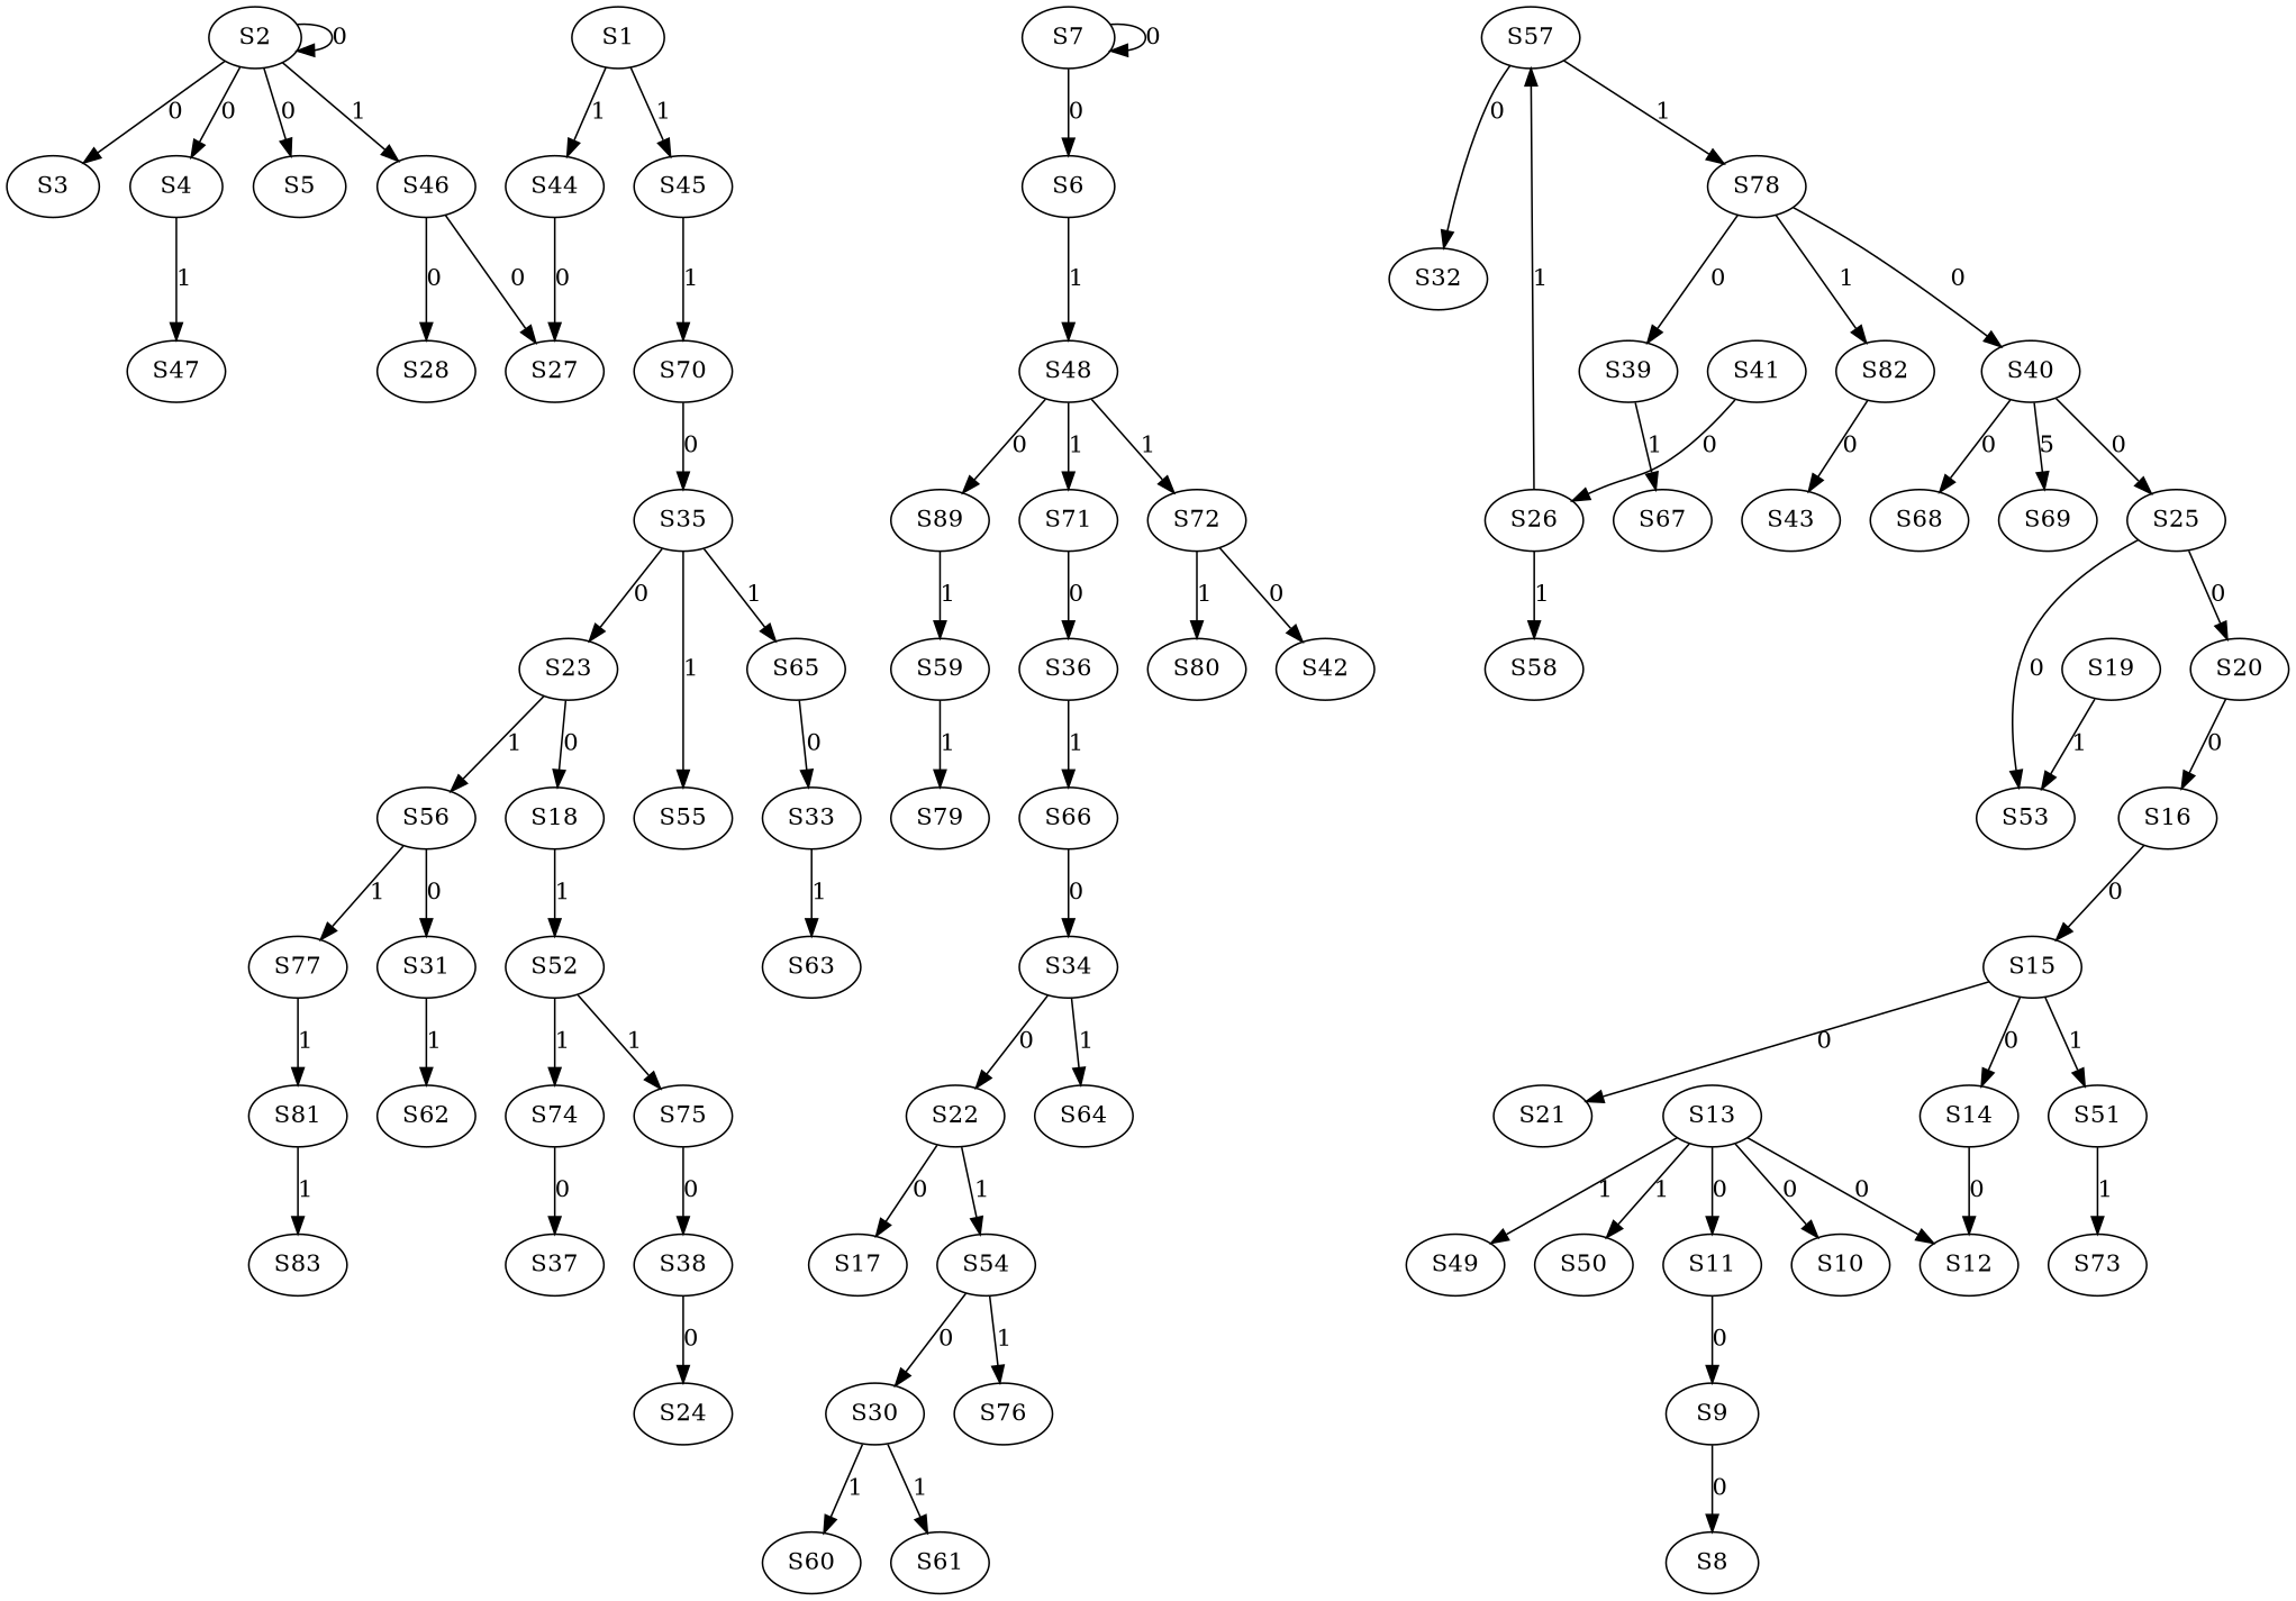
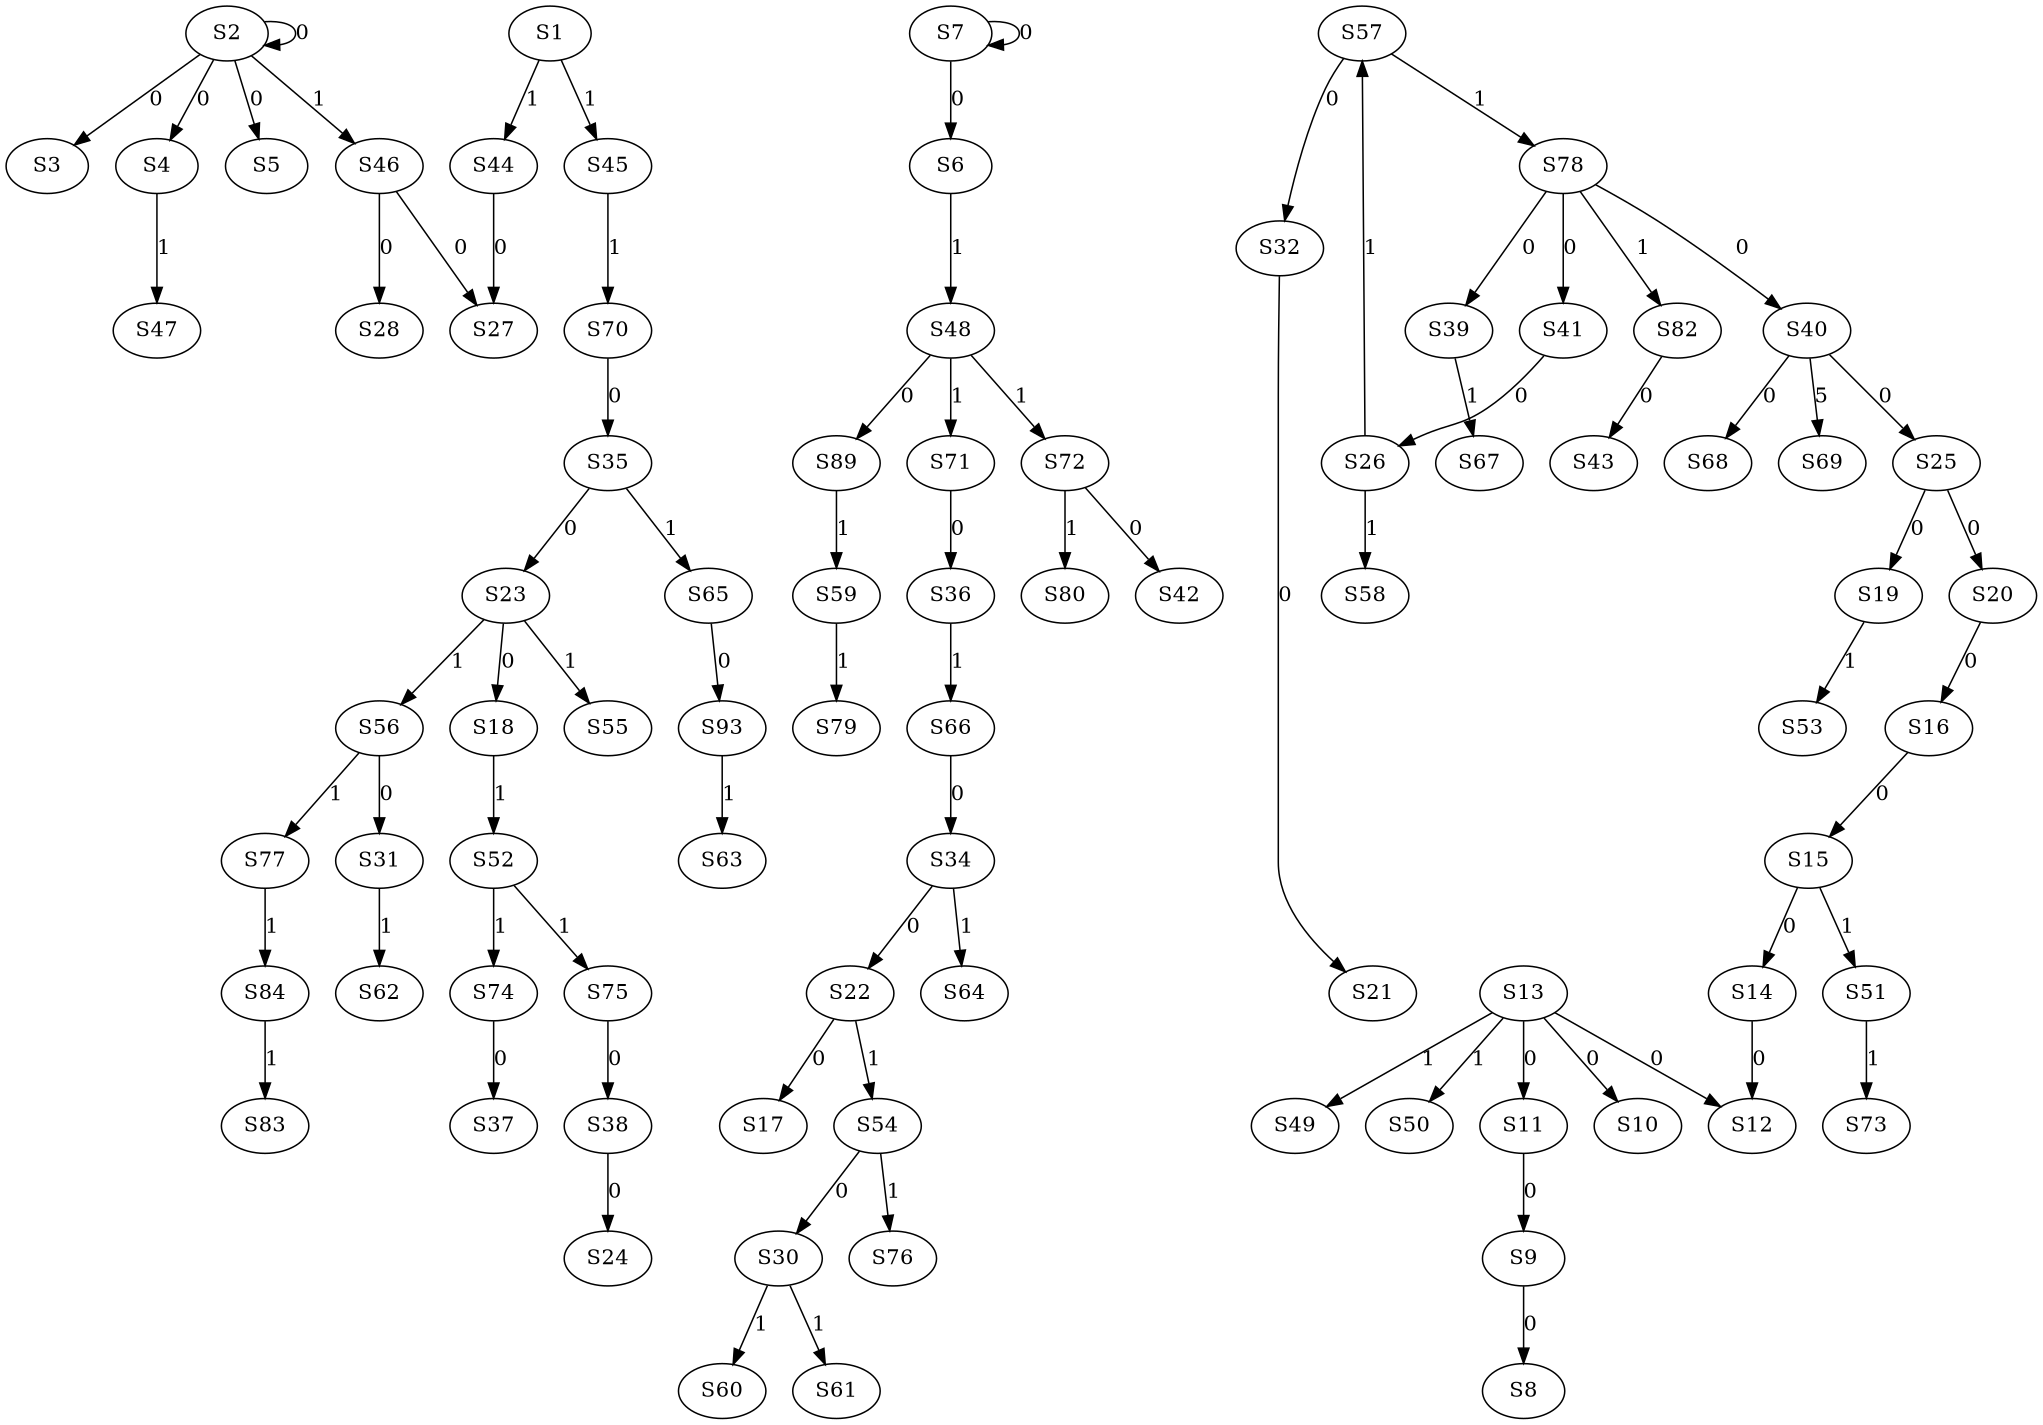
  strict digraph {
    S2
    S3
    S4
    S5
    S46
    S47
    S27
    S28
    S7
    S6
    S48
    n12 [label=S89]
    S71
    S72
    S9
    S8
    S11
    S13
    S10
    S12
    S49
    S50
    S14
    S15
    S51
    S73
    S16
    S20
    S22
    S17
    S54
    S30
    S76
    S23
    S18
    S56
    S55
    S52
    S31
    S77
    S74
    S75
    S25
    S19
    S53
    S32
    S21
    S34
    S64
    S35
    S65
-   S33
+   S33 [label=S93]
    S38
    S24
    S40
    S68
    S69
    S41
    S26
    S57
    S58
    S78
    S44
    S59
    S36
    S80
    S42
    S79
    S60
    S61
    S62
-   S81
+   S81 [label=S84]
    S39
    S82
    S63
    S66
    S70
    S37
    S67
    S43
    S1
    S45
    S83
    S2 -> S2 [label=0]
    S2 -> S3 [label=0]
    S2 -> S4 [label=0]
    S2 -> S5 [label=0]
    S2 -> S46 [label=1]
    S4 -> S47 [label=1]
    S46 -> S27 [label=0]
    S46 -> S28 [label=0]
    S7 -> S7 [label=0]
    S7 -> S6 [label=0]
    S6 -> S48 [label=1]
    S48 -> n12 [label=0]
    S48 -> S71 [label=1]
    S48 -> S72 [label=1]
    n12 -> S59 [label=1]
    S71 -> S36 [label=0]
    S72 -> S80 [label=1]
    S72 -> S42 [label=0]
    S9 -> S8 [label=0]
    S11 -> S9 [label=0]
    S13 -> S11 [label=0]
    S13 -> S10 [label=0]
    S13 -> S12 [label=0]
    S13 -> S49 [label=1]
    S13 -> S50 [label=1]
    S14 -> S12 [label=0]
    S15 -> S14 [label=0]
    S15 -> S51 [label=1]
    S51 -> S73 [label=1]
    S16 -> S15 [label=0]
    S20 -> S16 [label=0]
    S22 -> S17 [label=0]
    S22 -> S54 [label=1]
    S54 -> S30 [label=0]
    S54 -> S76 [label=1]
    S30 -> S60 [label=1]
    S30 -> S61 [label=1]
    S23 -> S18 [label=0]
    S23 -> S56 [label=1]
-   S35 -> S55 [label=1]
+   S23 -> S55 [label=1]
    S18 -> S52 [label=1]
    S56 -> S31 [label=0]
    S56 -> S77 [label=1]
    S52 -> S74 [label=1]
    S52 -> S75 [label=1]
    S31 -> S62 [label=1]
    S77 -> S81 [label=1]
    S74 -> S37 [label=0]
    S75 -> S38 [label=0]
    S25 -> S20 [label=0]
-   S25 -> S53 [label=0]
+   S25 -> S19 [label=0]
    S19 -> S53 [label=1]
-   S15 -> S21 [label=0]
+   S32 -> S21 [label=0]
    S34 -> S22 [label=0]
    S34 -> S64 [label=1]
    S35 -> S23 [label=0]
    S35 -> S65 [label=1]
    S65 -> S33 [label=0]
    S33 -> S63 [label=1]
    S38 -> S24 [label=0]
    S40 -> S25 [label=0]
    S40 -> S68 [label=0]
    S40 -> S69 [label=5]
    S41 -> S26 [label=0]
    S26 -> S57 [label=1]
    S26 -> S58 [label=1]
    S57 -> S32 [label=0]
    S57 -> S78 [label=1]
    S78 -> S40 [label=0]
+   S78 -> S41 [label=0]
    S78 -> S39 [label=0]
    S78 -> S82 [label=1]
    S44 -> S27 [label=0]
    S59 -> S79 [label=1]
    S36 -> S66 [label=1]
    S81 -> S83 [label=1]
    S39 -> S67 [label=1]
    S82 -> S43 [label=0]
    S66 -> S34 [label=0]
    S70 -> S35 [label=0]
    S1 -> S44 [label=1]
    S1 -> S45 [label=1]
    S45 -> S70 [label=1]
  }
